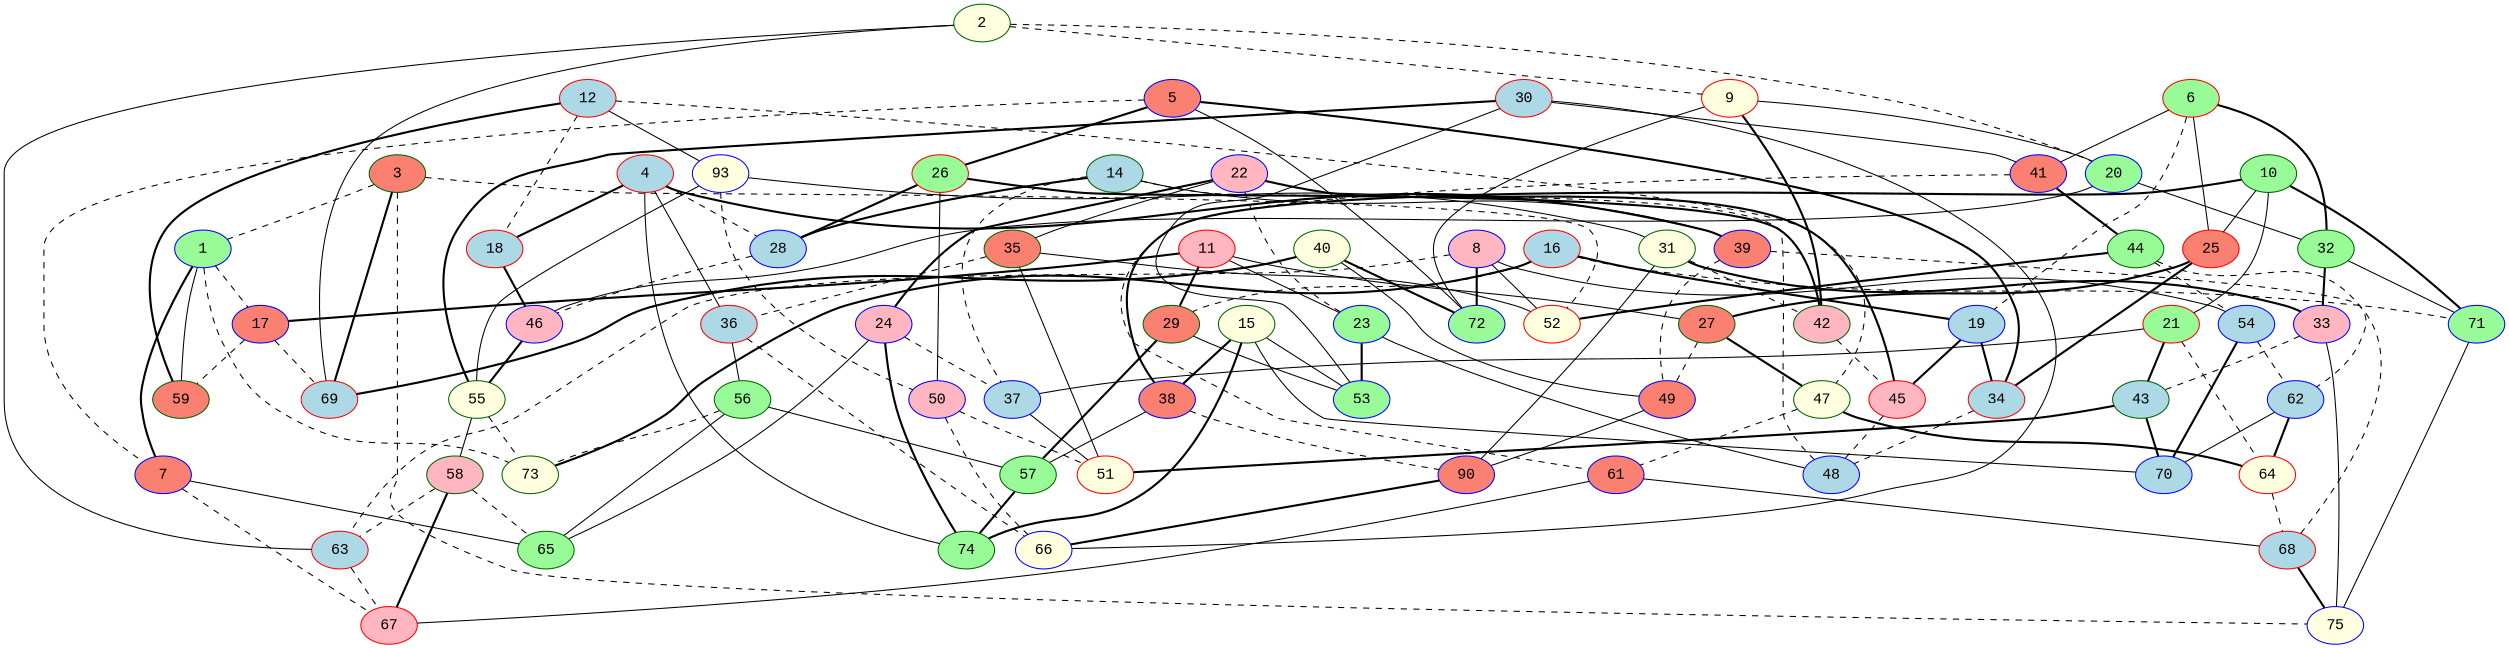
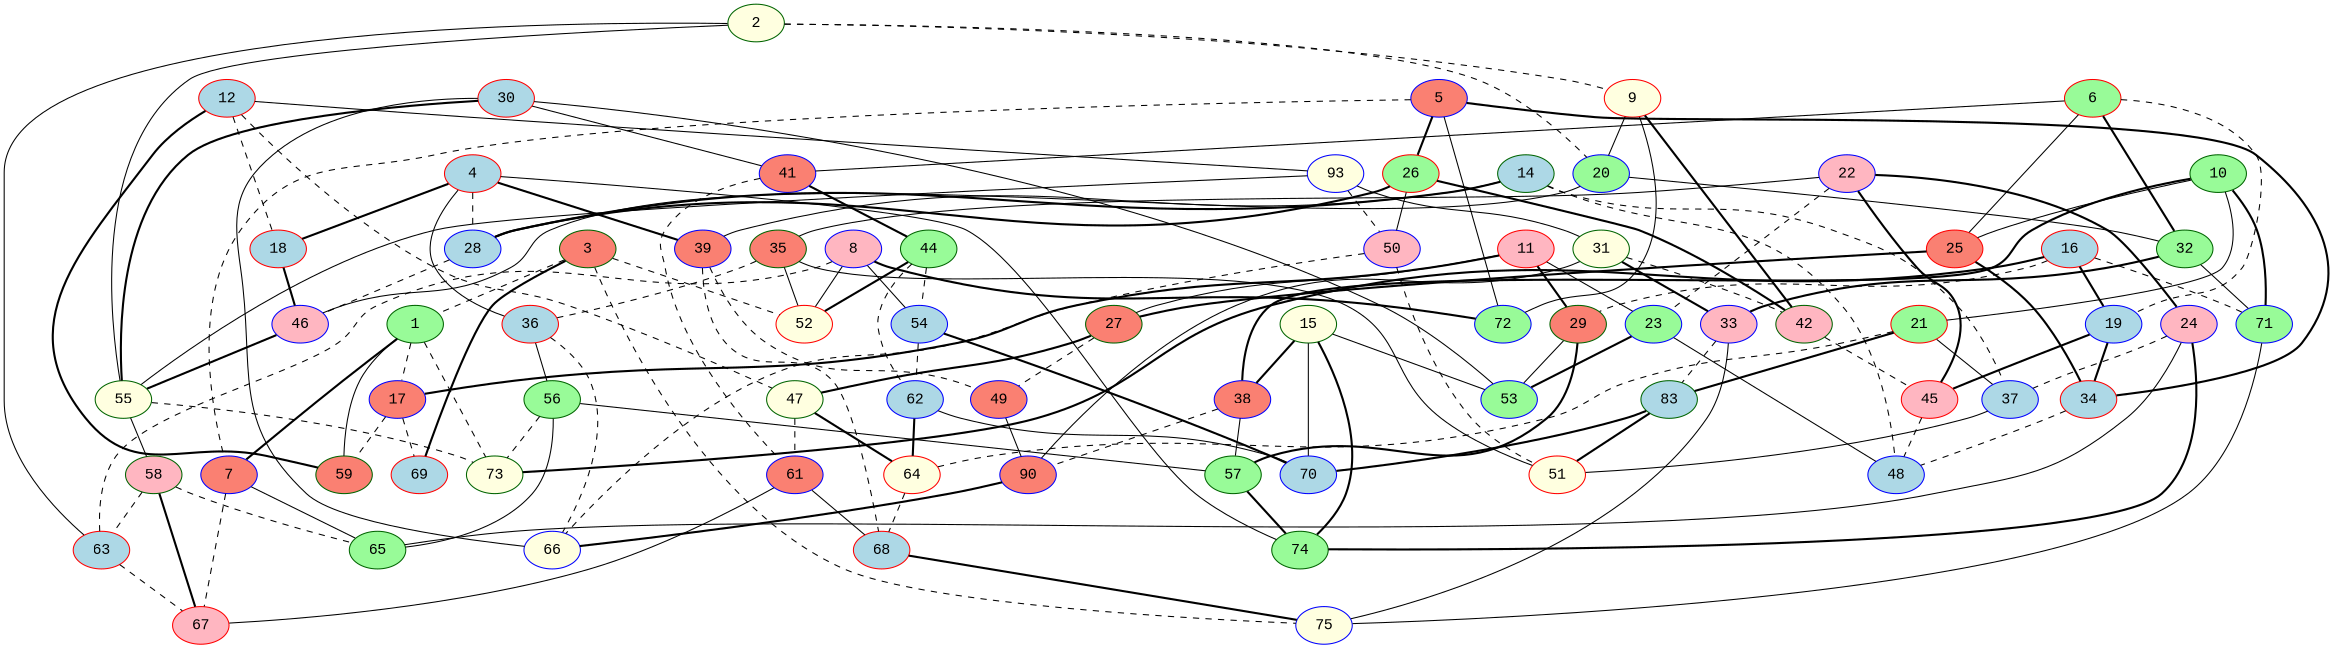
  graph {
    fontname="Liberation Mono"
    node [color=blue fillcolor=lightblue fontname="Liberation Mono" style=filled]
    edge [fontname="Liberation Mono" style=solid]
-   1 [fillcolor=palegreen]
+   1 [color=darkgreen fillcolor=palegreen]
    7 [fillcolor=salmon]
    17 [fillcolor=salmon]
    59 [color=darkgreen fillcolor=salmon]
    73 [color=darkgreen fillcolor=lightyellow]
    65 [color=darkgreen fillcolor=palegreen]
    67 [color=red fillcolor=lightpink]
    69 [color=red]
    2 [color=darkgreen fillcolor=lightyellow]
    9 [color=red fillcolor=lightyellow]
    20 [fillcolor=palegreen]
    63 [color=red]
    72 [fillcolor=palegreen]
    42 [color=darkgreen fillcolor=lightpink]
    32 [color=darkgreen fillcolor=palegreen]
    46 [fillcolor=lightpink]
    3 [color=darkgreen fillcolor=salmon]
    52 [color=red fillcolor=lightyellow]
    75 [fillcolor=lightyellow]
-   40 [color=darkgreen fillcolor=lightyellow]
    49 [fillcolor=salmon]
    4 [color=red]
    18 [color=red]
    28
    36 [color=red]
    74 [color=darkgreen fillcolor=palegreen]
    39 [fillcolor=salmon]
    66 [fillcolor=lightyellow]
    56 [color=darkgreen fillcolor=palegreen]
    5 [fillcolor=salmon]
    26 [color=red fillcolor=palegreen]
    34 [color=red]
    50 [fillcolor=lightpink]
    48
    6 [color=red fillcolor=palegreen]
    19
    25 [color=red fillcolor=salmon]
    41 [fillcolor=salmon]
    45 [color=red fillcolor=lightpink]
    27 [color=darkgreen fillcolor=salmon]
    71 [fillcolor=palegreen]
    33 [fillcolor=lightpink]
    44 [color=darkgreen fillcolor=palegreen]
    61 [fillcolor=salmon]
    8 [fillcolor=lightpink]
    54
    70
    62
    10 [color=darkgreen fillcolor=palegreen]
    21 [color=red fillcolor=palegreen]
    38 [fillcolor=salmon]
    37
-   43 [color=darkgreen]
+   43 [color=darkgreen label=83]
    64 [color=red fillcolor=lightyellow]
    57 [color=darkgreen fillcolor=palegreen]
    n56 [fillcolor=salmon label=90]
    11 [color=red fillcolor=lightpink]
    23 [fillcolor=palegreen]
    29 [color=darkgreen fillcolor=salmon]
    53 [fillcolor=palegreen]
    47 [color=darkgreen fillcolor=lightyellow]
    12 [color=red]
    n63 [fillcolor=lightyellow label=93]
    31 [color=darkgreen fillcolor=lightyellow]
    55 [color=darkgreen fillcolor=lightyellow]
    51 [color=red fillcolor=lightyellow]
    58 [color=darkgreen fillcolor=lightpink]
    14 [color=darkgreen]
    68 [color=red]
    15 [color=darkgreen fillcolor=lightyellow]
    16 [color=red]
    22 [fillcolor=lightpink]
    24 [fillcolor=lightpink]
    35 [color=darkgreen fillcolor=salmon]
    30 [color=red]
    1 -- 7 [style=bold]
    1 -- 17 [style=dashed]
    1 -- 59
    1 -- 73 [style=dashed]
    7 -- 65
    7 -- 67 [style=dashed]
    17 -- 59 [style=dashed]
    17 -- 69 [style=dashed]
-   2 -- 69
+   2 -- 55
    2 -- 9 [style=dashed]
    2 -- 20 [style=dashed]
    2 -- 63
    9 -- 20
    9 -- 72
    9 -- 42 [style=bold]
    20 -- 32
    20 -- 46
    63 -- 67 [style=dashed]
    42 -- 45 [style=dashed]
    32 -- 71
    32 -- 33 [style=bold]
    46 -- 55 [style=bold]
    3 -- 1 [style=dashed]
    3 -- 69 [style=bold]
    3 -- 52 [style=dashed]
    3 -- 75 [style=dashed]
-   40 -- 69 [style=bold]
-   40 -- 72 [style=bold]
-   40 -- 49
    49 -- n56
    4 -- 18 [style=bold]
    4 -- 28 [style=dashed]
    4 -- 36
    4 -- 74
    4 -- 39 [style=bold]
    18 -- 46 [style=bold]
    28 -- 46 [style=dashed]
    36 -- 66 [style=dashed]
    36 -- 56
    39 -- 49 [style=dashed]
    39 -- 68 [style=dashed]
    56 -- 73 [style=dashed]
    56 -- 65
    56 -- 57
    5 -- 7 [style=dashed]
    5 -- 72
    5 -- 26 [style=bold]
    5 -- 34 [style=bold]
    26 -- 42 [style=bold]
    26 -- 28 [style=bold]
    26 -- 50
    34 -- 48 [style=dashed]
    50 -- 66 [style=dashed]
    50 -- 51 [style=dashed]
    6 -- 32 [style=bold]
    6 -- 19 [style=dashed]
    6 -- 25
    6 -- 41
    19 -- 34 [style=bold]
    19 -- 45 [style=bold]
    25 -- 34 [style=bold]
    25 -- 27 [style=bold]
    41 -- 44 [style=bold]
    41 -- 61 [style=dashed]
    45 -- 48 [style=dashed]
    27 -- 49 [style=dashed]
    27 -- 47 [style=bold]
    71 -- 75
    33 -- 75
    33 -- 43 [style=dashed]
    44 -- 52 [style=bold]
    44 -- 54 [style=dashed]
    44 -- 62 [style=dashed]
    61 -- 67
    61 -- 68
    8 -- 63 [style=dashed]
    8 -- 72 [style=bold]
    8 -- 52
    8 -- 54
    54 -- 70 [style=bold]
    54 -- 62 [style=dashed]
    62 -- 70
    62 -- 64 [style=bold]
    10 -- 25
    10 -- 71 [style=bold]
    10 -- 21
    10 -- 38 [style=bold]
    21 -- 37
    21 -- 43 [style=bold]
    21 -- 64 [style=dashed]
    38 -- 57
    38 -- n56 [style=dashed]
    37 -- 51
    43 -- 70 [style=bold]
    43 -- 51 [style=bold]
    64 -- 68 [style=dashed]
    57 -- 74 [style=bold]
    n56 -- 66 [style=bold]
    11 -- 17 [style=bold]
    11 -- 27
    11 -- 23
    11 -- 29 [style=bold]
    23 -- 48
    23 -- 53 [style=bold]
    29 -- 57 [style=bold]
    29 -- 53
    47 -- 61 [style=dashed]
    47 -- 64 [style=bold]
    12 -- 59 [style=bold]
    12 -- 18 [style=dashed]
    12 -- 47 [style=dashed]
    12 -- n63
    n63 -- 50 [style=dashed]
    n63 -- 31
    n63 -- 55
    31 -- 42 [style=dashed]
    31 -- 33 [style=bold]
    31 -- n56
    55 -- 73 [style=dashed]
    55 -- 58
    58 -- 65 [style=dashed]
    58 -- 67 [style=bold]
    58 -- 63 [style=dashed]
    14 -- 28 [style=bold]
    14 -- 39
    14 -- 48 [style=dashed]
    14 -- 37 [style=dashed]
    68 -- 75 [style=bold]
    15 -- 74 [style=bold]
    15 -- 70
    15 -- 38 [style=bold]
    15 -- 53
    16 -- 73 [style=bold]
    16 -- 19 [style=bold]
    16 -- 71 [style=dashed]
    16 -- 29 [style=dashed]
    22 -- 45 [style=bold]
    22 -- 23 [style=dashed]
    22 -- 24 [style=bold]
    22 -- 35
    24 -- 65
    24 -- 74 [style=bold]
    24 -- 37 [style=dashed]
    35 -- 52
    35 -- 36 [style=dashed]
    35 -- 51
    30 -- 66
    30 -- 41
    30 -- 53
    30 -- 55 [style=bold]
  }
